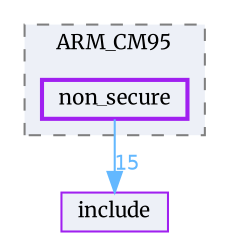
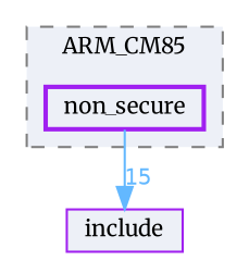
  digraph {
    compound=true
    fontname=Merriweather
    node [color=purple fillcolor="#edf0f7" fontname=Merriweather fontsize=10 shape=box]
    n1 [height=0.2 label=non_secure style="filled,bold" width=0.4]
    n2 [height=0.2 label=include style=filled width=0.4]
    subgraph cluster_1 {
      bgcolor="#edf0f7"
      fontsize=10
-     label=ARM_CM95
+     label=ARM_CM85
      pencolor=grey50
      style="filled,dashed"
      n1
    }
    n1 -> n2 [color=steelblue1 fontcolor=steelblue1 fontname=Merriweather fontsize=10 headlabel=15 labeldistance=1.5 labelfontname=Helvetica labelfontsize=10]
  }
